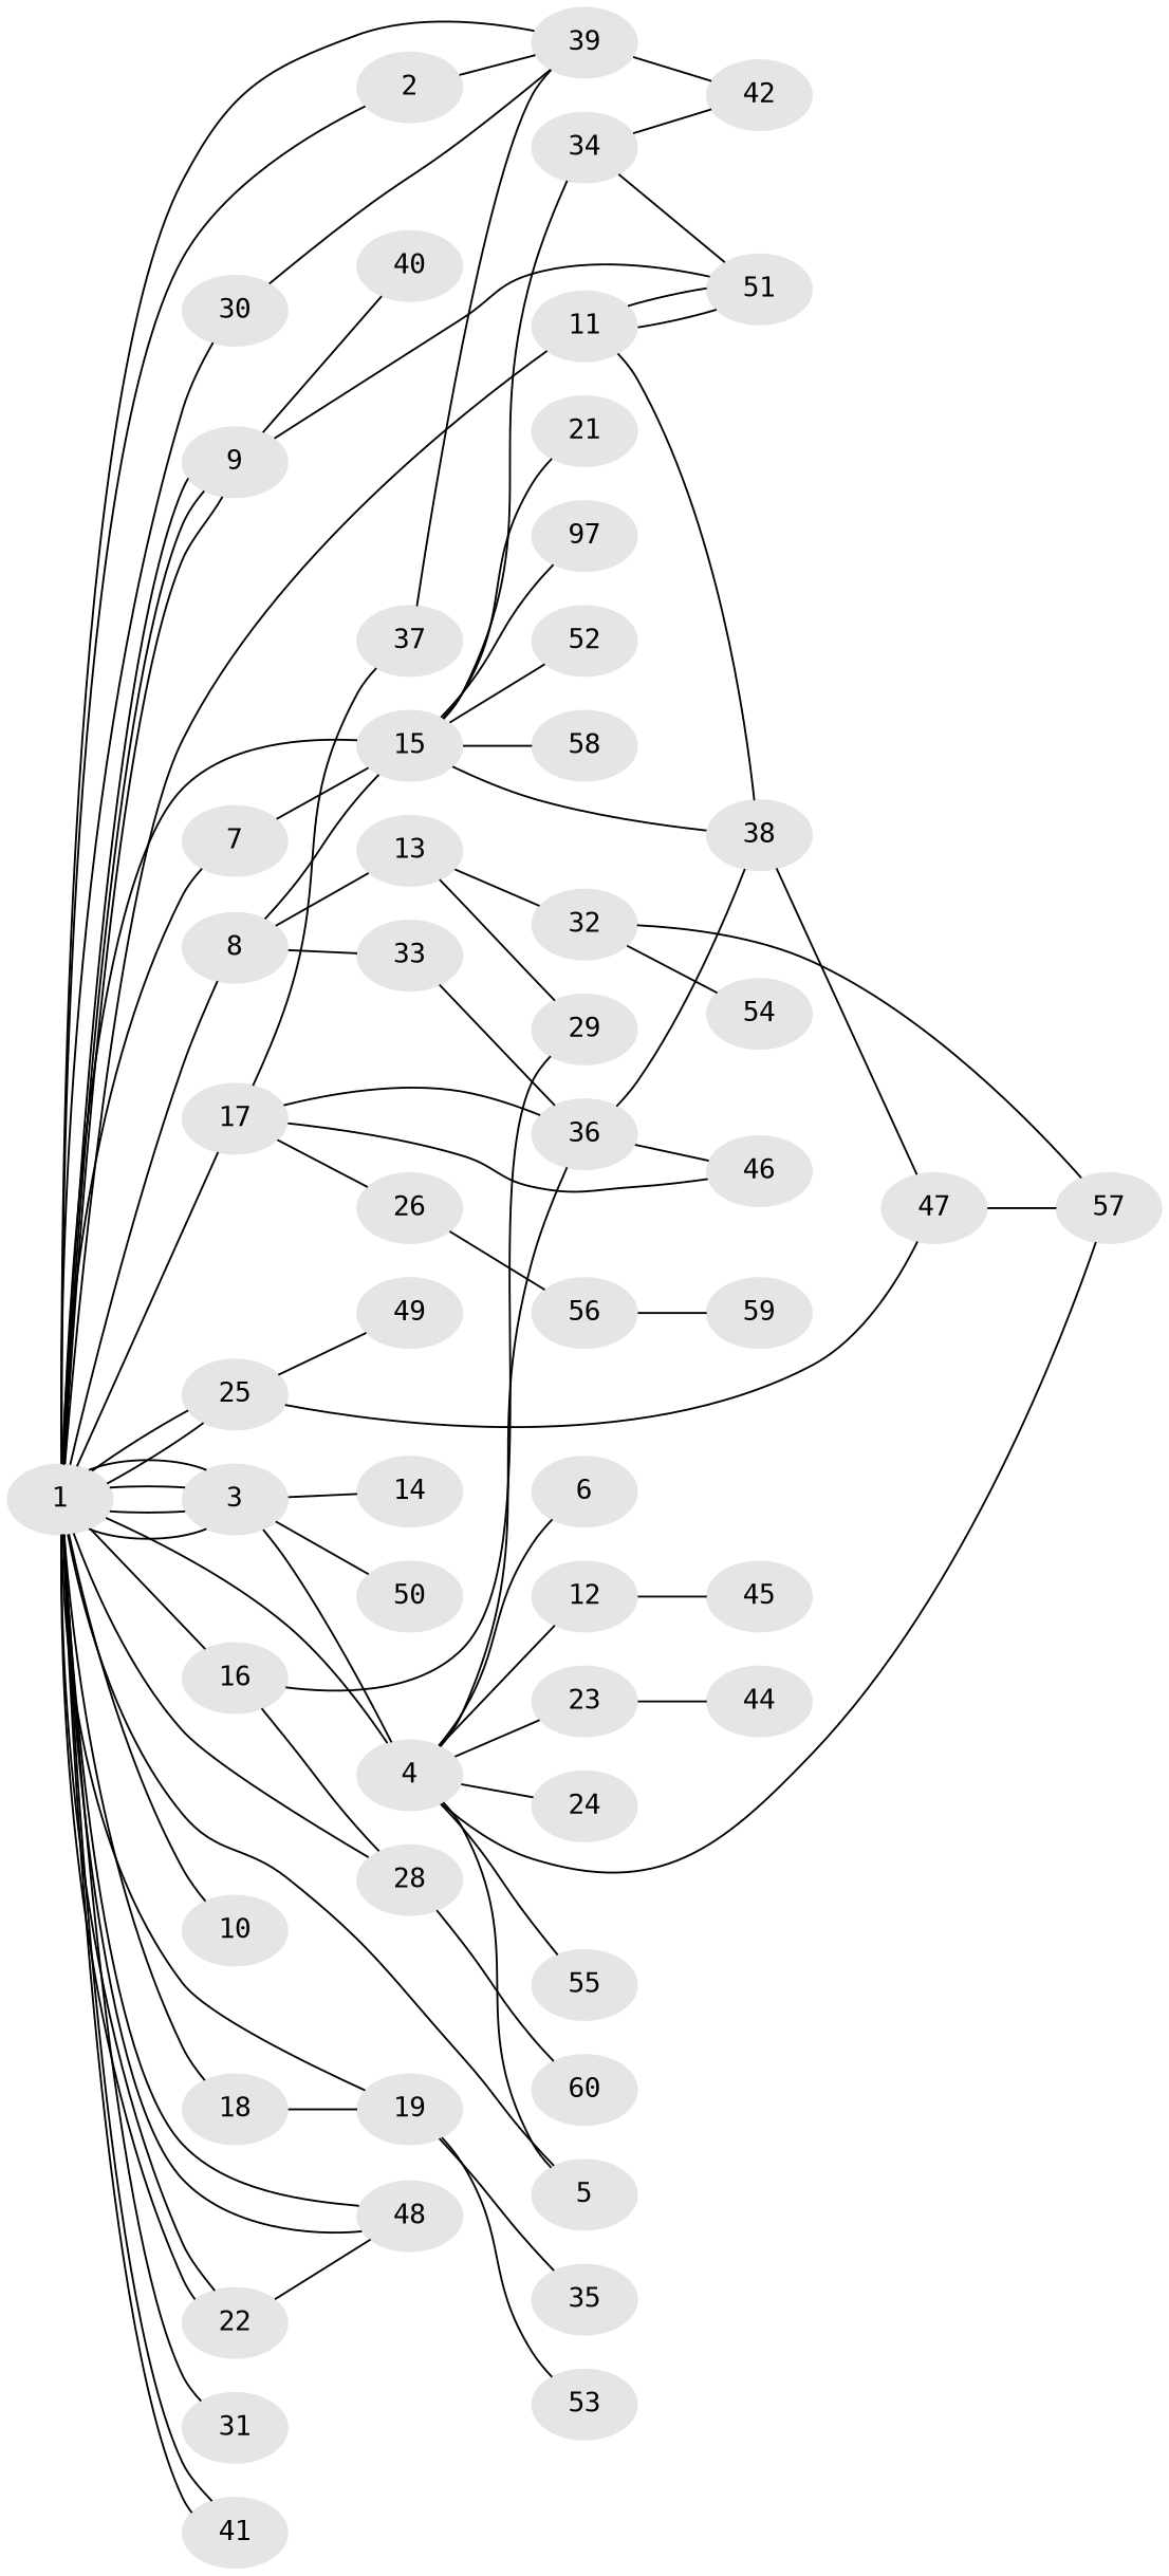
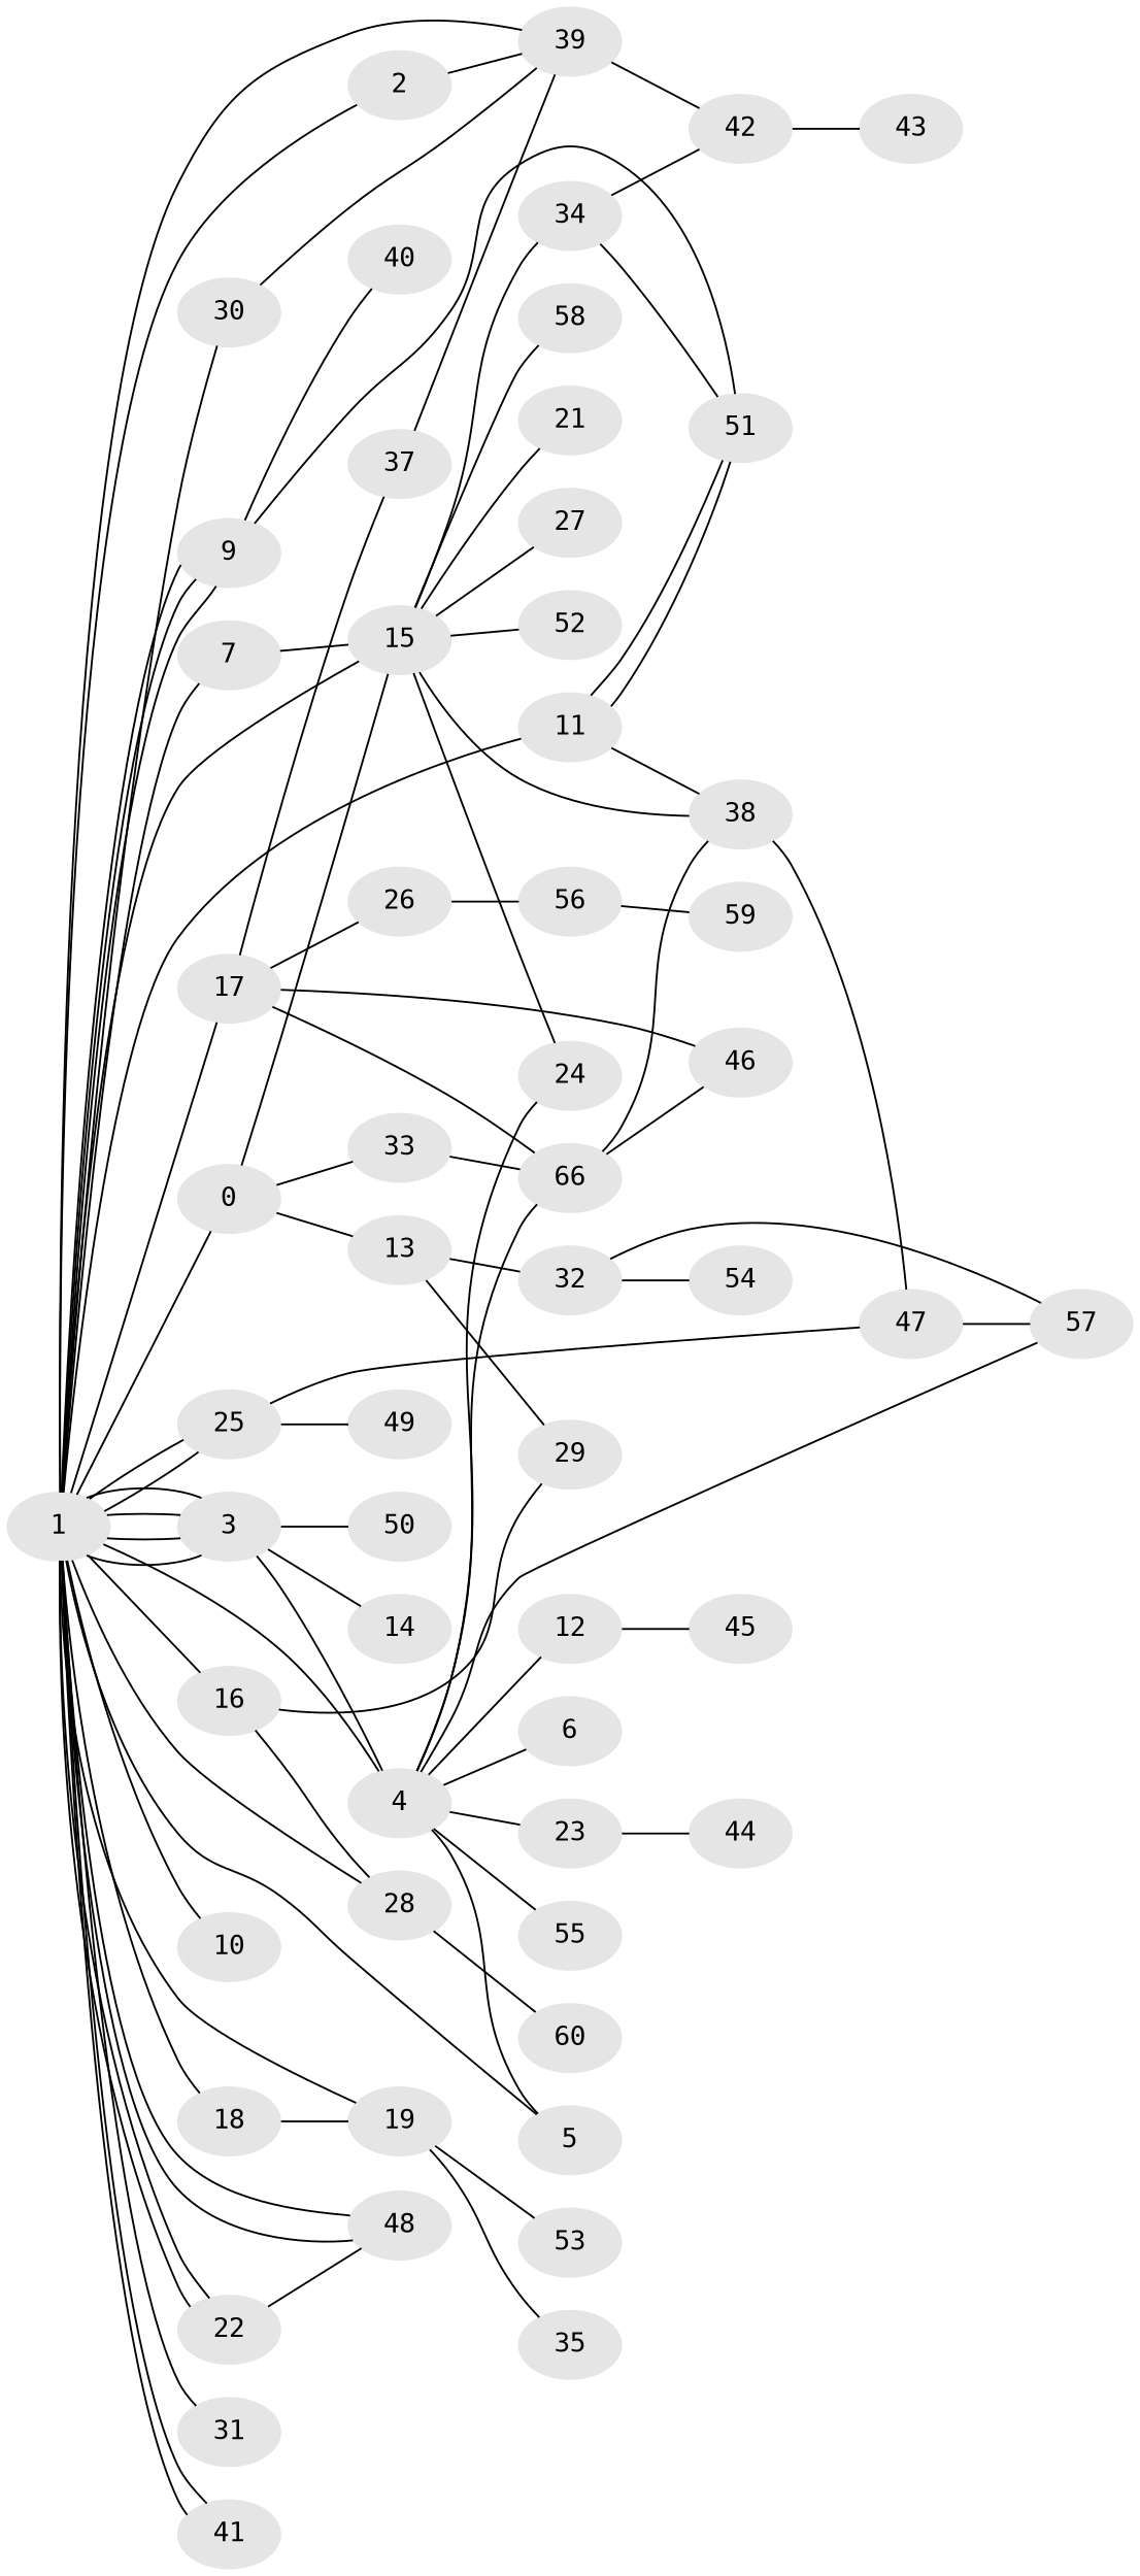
  graph {
    fontname="DejaVu Sans Mono"
    rankdir=LR
    node [color=gray90 fontname="DejaVu Sans Mono" style=filled]
    edge [fontname="DejaVu Sans Mono"]
    1
    2
    3
    4
    5
    7
-   8
+   8 [label=0]
    9
    10
    11
    15
    16
    17
    18
    19
    22
    25
    28
    30
    31
    39
    41
    48
    14
    50
    6
    12
    23
    24
-   36
+   36 [label=66]
    55
    57
    13
    33
    40
    51
    38
    21
-   27 [label=97]
+   27
    34
    52
    58
    29
    26
    37
    46
    35
    53
    47
    49
    60
    42
    45
    44
    56
    59
    32
    54
+   43
    1 -- 2
    1 -- 3
    1 -- 3
    1 -- 3
    1 -- 3
    1 -- 4
    1 -- 5
    1 -- 7
    1 -- 8
    1 -- 9
    1 -- 9
    1 -- 9
    1 -- 10
    1 -- 11
    1 -- 15
    1 -- 16
    1 -- 17
    1 -- 18
    1 -- 19
    1 -- 22
    1 -- 22
    1 -- 25
    1 -- 25
    1 -- 28
    1 -- 30
    1 -- 31
    1 -- 39
    1 -- 41
    1 -- 41
    1 -- 48
    1 -- 48
    2 -- 39
    3 -- 4
    3 -- 14
    3 -- 50
    4 -- 5
    4 -- 6
    4 -- 12
    4 -- 23
    4 -- 24
    4 -- 36
    4 -- 55
    4 -- 57
    7 -- 15
    8 -- 15
    8 -- 13
    8 -- 33
    9 -- 40
    9 -- 51
    11 -- 51
    11 -- 51
    11 -- 38
+   15 -- 24
    15 -- 38
    15 -- 21
    15 -- 27
    15 -- 34
    15 -- 52
    15 -- 58
    16 -- 28
    16 -- 29
    17 -- 36
    17 -- 26
    17 -- 37
    17 -- 46
    18 -- 19
    19 -- 35
    19 -- 53
    22 -- 48
    25 -- 47
    25 -- 49
    28 -- 60
    30 -- 39
    39 -- 42
    12 -- 45
    23 -- 44
    36 -- 38
    36 -- 46
    13 -- 29
    13 -- 32
    33 -- 36
    38 -- 47
    34 -- 51
    34 -- 42
    26 -- 56
    37 -- 39
    47 -- 57
+   42 -- 43
    56 -- 59
    32 -- 57
    32 -- 54
  }
